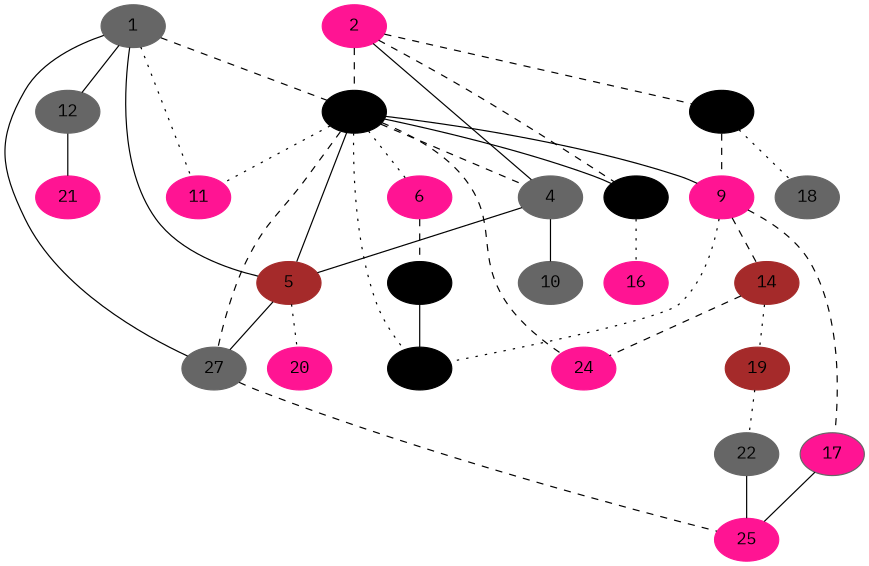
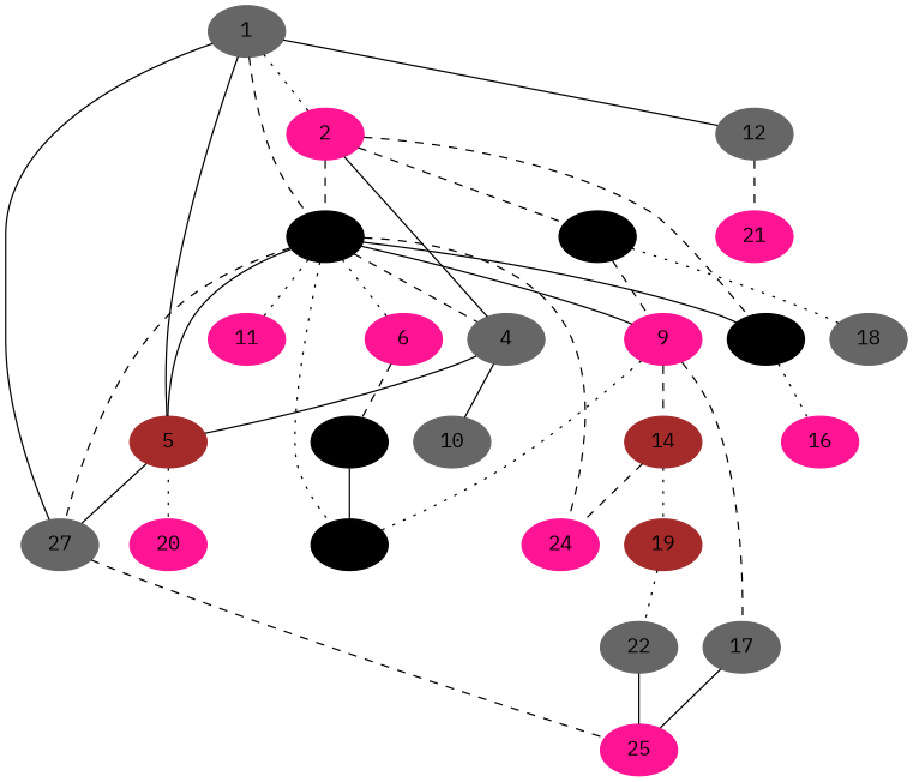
  graph {
    fontname="IBM Plex Mono"
    node [color=deeppink fontname="IBM Plex Mono" style=filled]
    edge [fontname="IBM Plex Mono" style=solid weight=1.0]
    1 [color=gray40]
    2
    3 [color=black]
    5 [color=brown]
    12 [color=gray40]
    n6 [color=gray40 label=27]
    4 [color=gray40]
    8 [color=black]
    15 [color=black]
    6
    9
    11
    13 [color=black]
    24
    20
    21
    25
    10 [color=gray40]
    18 [color=gray40]
    16
    7 [color=black]
    14 [color=brown]
-   17 [color=gray40 fillcolor=deeppink]
+   17 [color=gray40]
    19 [color=brown]
    22 [color=gray40]
-   1 -- 11 [style=dotted]
+   1 -- 2 [style=dotted]
    1 -- 3 [style=dashed weight=2.0]
    1 -- 5
    1 -- 12
    1 -- n6 [weight=2.0]
    2 -- 3 [style=dashed weight=4.0]
    2 -- 4
    2 -- 8 [style=dashed]
    2 -- 15 [style=dashed]
    3 -- 5 [weight=2.0]
    3 -- n6 [style=dashed]
    3 -- 4 [style=dashed]
    3 -- 15
    3 -- 6 [style=dotted]
    3 -- 9 [weight=2.0]
    3 -- 11 [style=dotted weight=4.0]
    3 -- 13 [style=dotted]
    3 -- 24 [style=dashed]
    5 -- n6
    5 -- 20 [style=dotted]
-   12 -- 21 [weight=2.0]
+   12 -- 21 [style=dashed weight=2.0]
    n6 -- 25 [style=dashed]
    4 -- 5
    4 -- 10
    8 -- 9 [style=dashed]
    8 -- 18 [style=dotted]
    15 -- 16 [style=dotted]
    6 -- 7 [style=dashed]
    9 -- 13 [style=dotted]
    9 -- 14 [style=dashed]
    9 -- 17 [style=dashed]
    7 -- 13
    14 -- 24 [style=dashed]
    14 -- 19 [style=dotted]
    17 -- 25
    19 -- 22 [style=dotted]
    22 -- 25
  }
